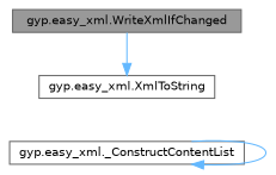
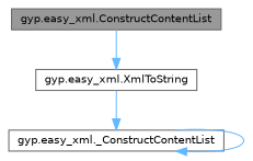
  digraph {
    rankdir=TB
    node [color=grey40 fillcolor=white fontname=Helvetica fontsize=10 shape=box style=filled]
    edge [color=steelblue1 fontname=Helvetica fontsize=10 labelfontname=Helvetica labelfontsize=10 style=solid]
-   n1 [color=gray40 fillcolor=grey60 fontcolor=black height=0.2 label="gyp.easy_xml.WriteXmlIfChanged" width=0.4]
+   n1 [color=gray40 fillcolor=grey60 fontcolor=black height=0.2 label="gyp.easy_xml.ConstructContentList" width=0.4]
    n2 [height=0.2 label="gyp.easy_xml.XmlToString" width=0.4]
    n3 [height=0.2 label="gyp.easy_xml._ConstructContentList" width=0.4]
    n1 -> n2
+   n2 -> n3
    n3 -> n3
  }
